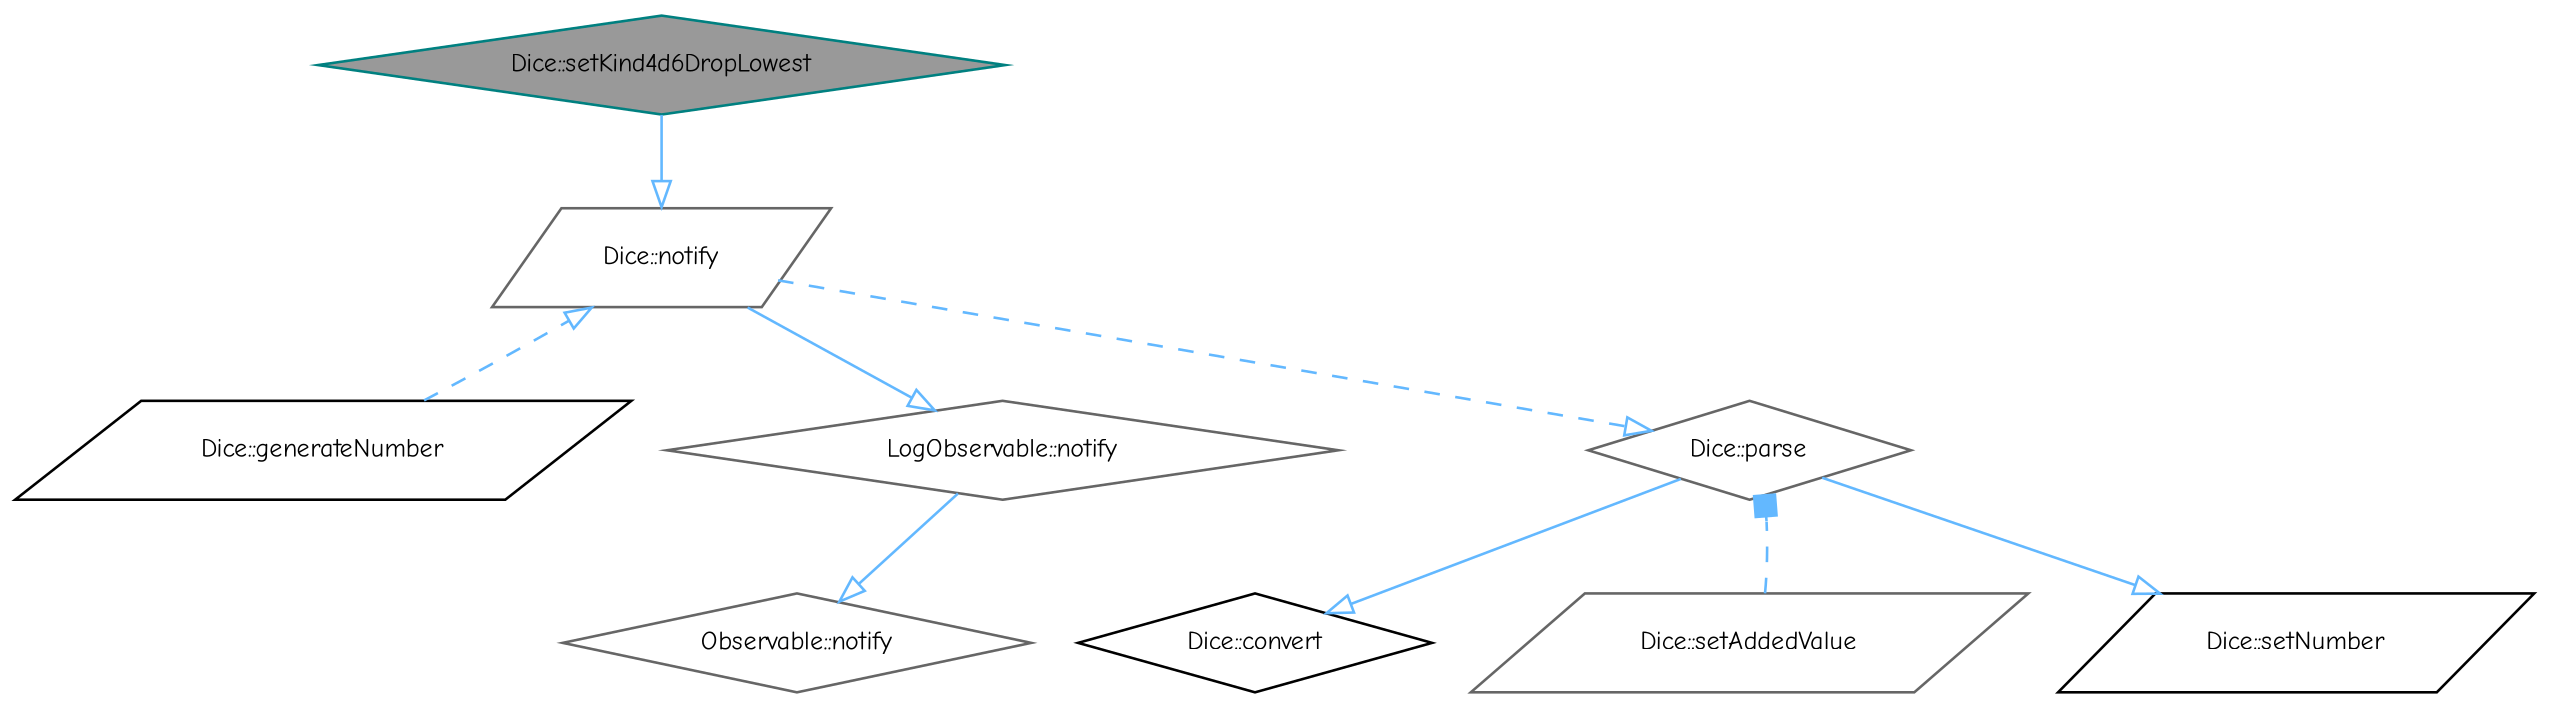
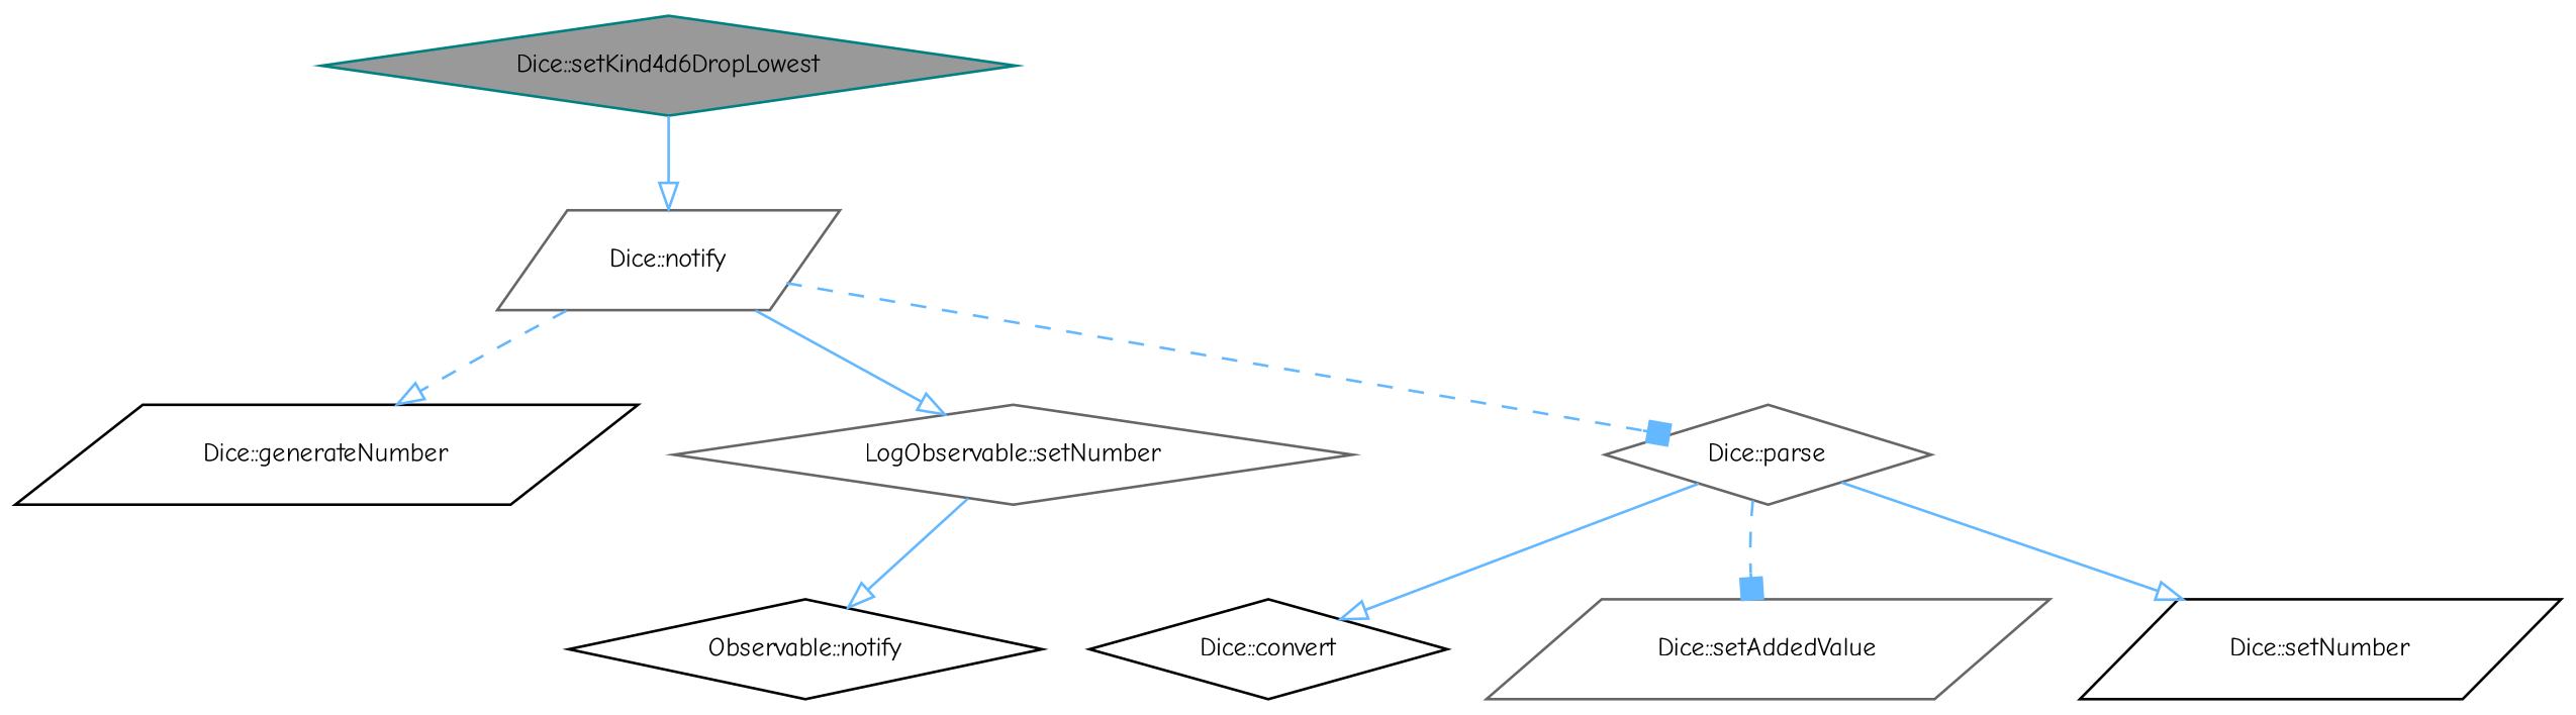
  digraph {
    fontname="Comic Neue"
    rankdir=TB
    node [color=gray40 fillcolor=white fontname="Comic Neue" fontsize=10 shape=diamond style=filled]
    edge [arrowhead=onormal color=steelblue1 fontname="Comic Neue" fontsize=10 labelfontname=Helvetica labelfontsize=10 style=solid]
    n1 [color=teal fillcolor=grey60 fontcolor=black height=0.2 label="Dice::setKind4d6DropLowest" width=0.4]
    n2 [height=0.2 label="Dice::notify" shape=parallelogram width=0.4]
    n3 [color=black height=0.2 label="Dice::generateNumber" shape=parallelogram width=0.4]
-   n4 [height=0.2 label="LogObservable::notify" width=0.4]
+   n4 [height=0.2 label="LogObservable::setNumber" width=0.4]
    n5 [height=0.2 label="Dice::parse" width=0.4]
-   n6 [height=0.2 label="Observable::notify" width=0.4]
+   n6 [color=black height=0.2 label="Observable::notify" width=0.4]
    n7 [color=black height=0.2 label="Dice::convert" width=0.4]
    n8 [height=0.2 label="Dice::setAddedValue" shape=parallelogram width=0.4]
    n9 [color=black height=0.2 label="Dice::setNumber" shape=parallelogram width=0.4]
    n1 -> n2
-   n3 -> n2 [style=dashed]
+   n2 -> n3 [style=dashed]
    n2 -> n4
-   n2 -> n5 [style=dashed]
+   n2 -> n5 [arrowhead=box style=dashed]
    n4 -> n6
    n5 -> n7
-   n8 -> n5 [arrowhead=box style=dashed]
+   n5 -> n8 [arrowhead=box style=dashed]
    n5 -> n9
  }
